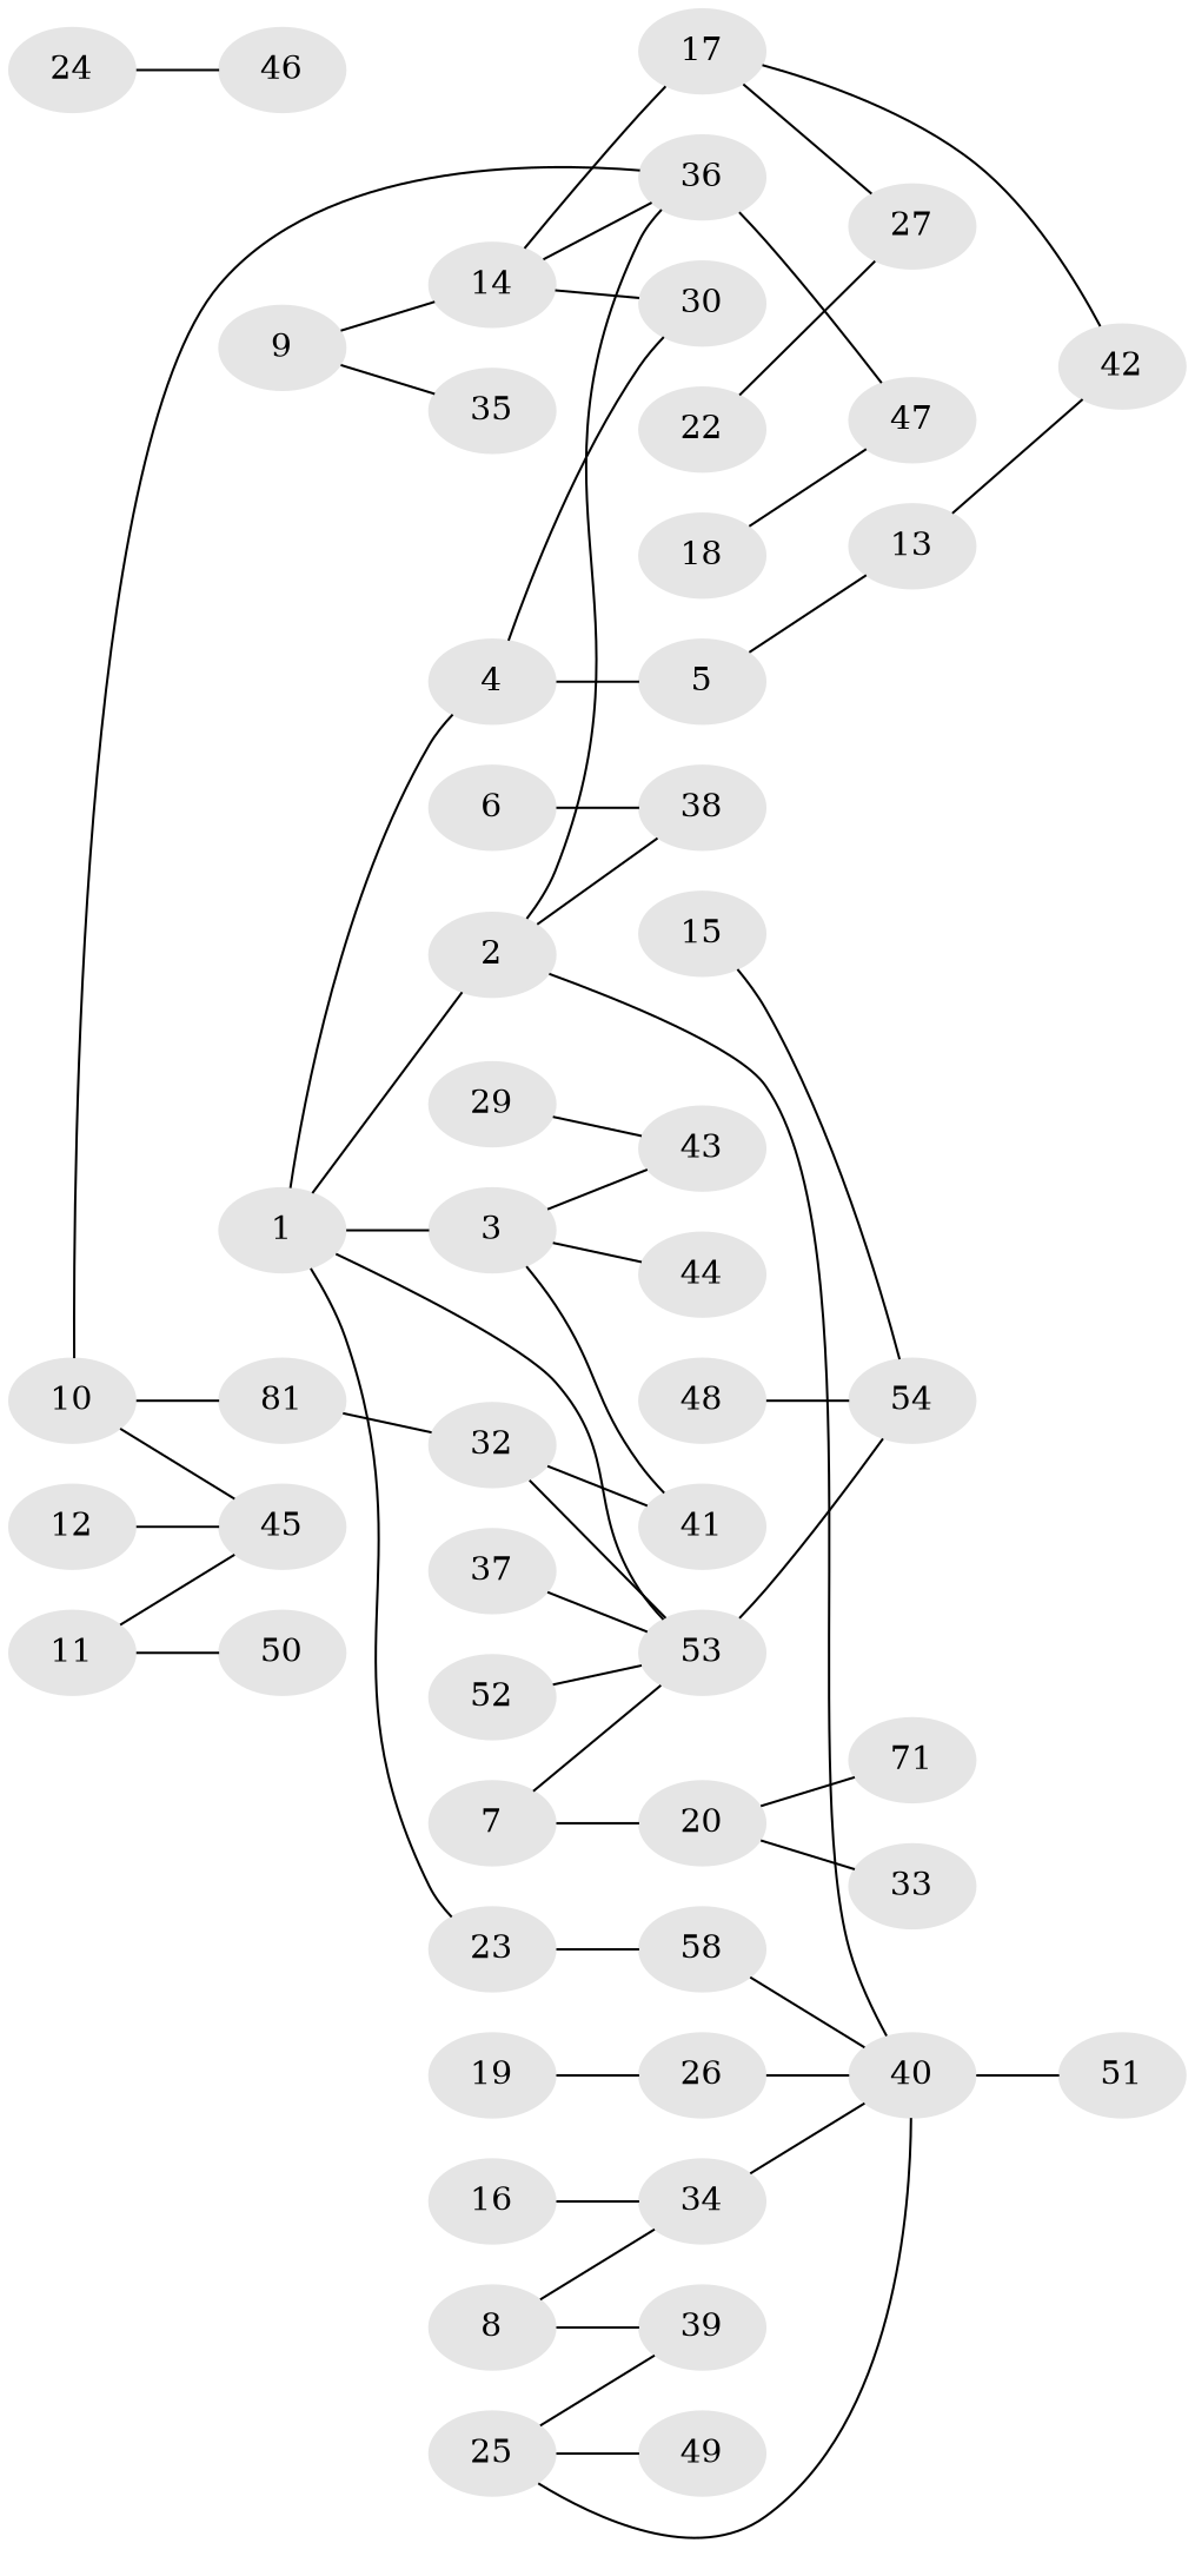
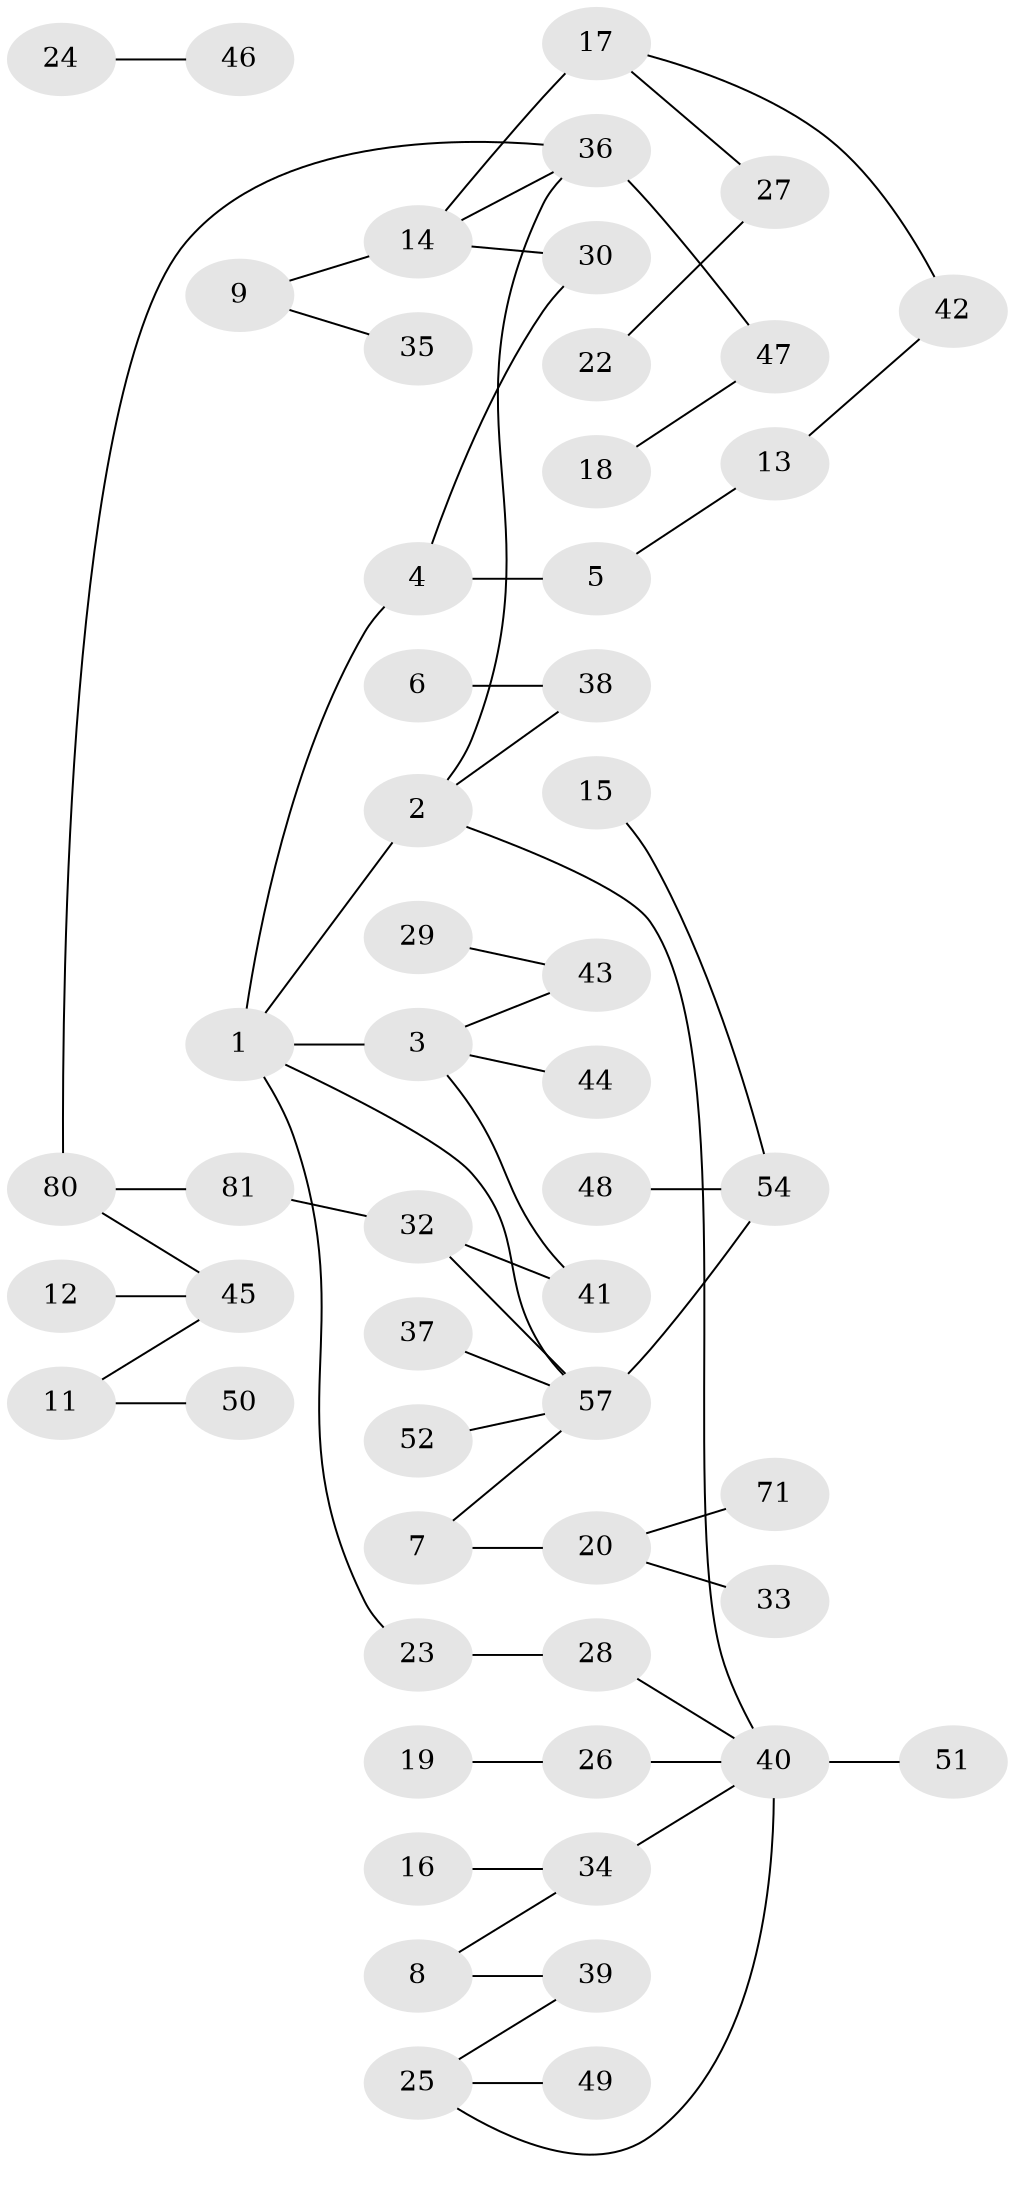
  graph {
    rankdir=LR
    node [color=gray90 style=filled]
    edge [weight=1.0]
    1
    2
    3
    4
    23
-   53
+   53 [label=57]
    36
    38
    40
    41
    44
    43
    5
    30
-   28 [label=58]
+   28
    54
    47
    51
    29
    13
    17
    27
    42
    6
    7
    20
    n27 [label=71]
    33
    8
    34
    39
    9
    14
    35
-   10
+   10 [label=80]
    n36 [label=81]
    45
    32
    11
    50
    12
    24
    46
    15
    16
    18
    19
    26
    22
    25
    49
    37
    48
    52
    1 -- 2
    1 -- 3
    1 -- 4
    1 -- 23
    1 -- 53
    2 -- 36
    2 -- 38
    2 -- 40
    3 -- 41
    3 -- 44
    3 -- 43
    4 -- 5
    4 -- 30
    23 -- 28
    53 -- 54
    36 -- 47
    40 -- 51
    5 -- 13
    28 -- 40
    29 -- 43
    13 -- 42
    17 -- 27
    17 -- 42
    6 -- 38
    7 -- 53
    7 -- 20
    20 -- n27
    20 -- 33
    8 -- 34
    8 -- 39
    34 -- 40
    9 -- 14
    9 -- 35
    14 -- 36
    14 -- 30
    14 -- 17
    10 -- 36
    10 -- n36
    10 -- 45
    n36 -- 32
    32 -- 53
    32 -- 41
    11 -- 45
    11 -- 50
    12 -- 45
    24 -- 46
    15 -- 54
    16 -- 34
    18 -- 47
    19 -- 26
    26 -- 40
    22 -- 27
    25 -- 40
    25 -- 39
    25 -- 49
    37 -- 53
    48 -- 54
    52 -- 53
  }
